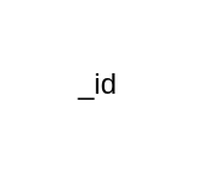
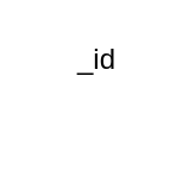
  <mxCell id="0" />
  <mxCell id="1" parent="0" />
- <mxCell id="2" value="_id" style="text;html=1;align=center;verticalAlign=middle;resizable=0;points=[];autosize=1;strokeColor=none;fillColor=none;" parent="1" vertex="1"><mxGeometry x="20" y="20" width="40" height="30" as="geometry" /></mxCell>
+ <mxCell id="2" value="_id" style="text;html=1;align=center;verticalAlign=middle;resizable=0;points=[];autosize=1;strokeColor=none;fillColor=none;" parent="1" vertex="1"><mxGeometry x="20" y="10" width="40" height="30" as="geometry" /></mxCell>
